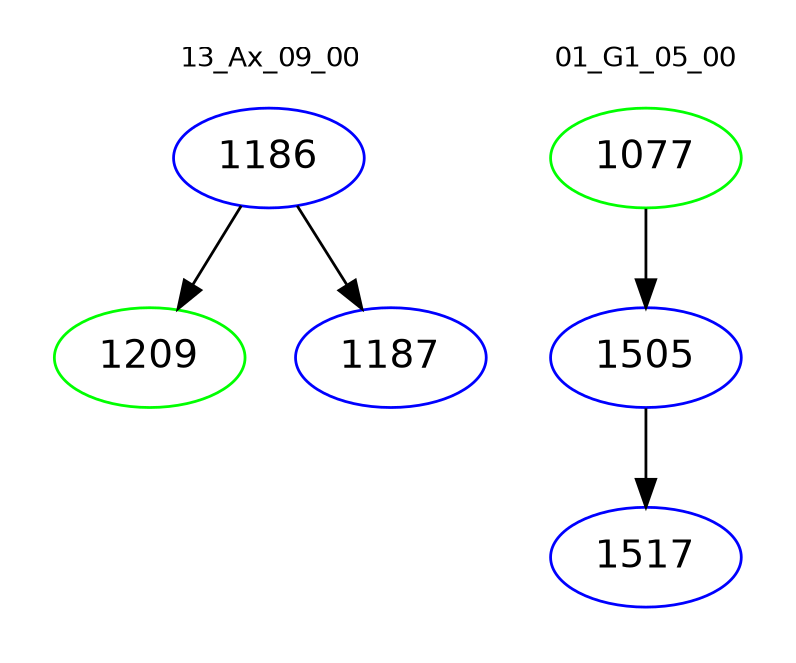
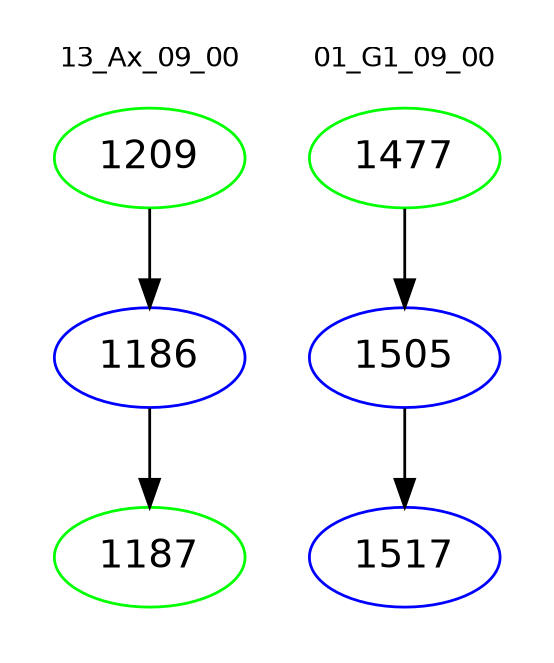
  digraph {
    fontname="DejaVu Sans"
    node [color=blue fontname="DejaVu Sans"]
    edge [color=black fontname="DejaVu Sans"]
    n1 [label=1186]
    n2 [color=green label=1209]
-   n3 [label=1187]
+   n3 [color=green label=1187]
    n4 [label=1505]
-   n5 [color=green label=1077]
+   n5 [color=green label=1477]
    n6 [label=1517]
    subgraph cluster_1 {
      color=white
      fontsize=10
      label="13_Ax_09_00"
      n1
      n2
      n3
    }
    subgraph cluster_2 {
      color=white
      fontsize=10
-     label="01_G1_05_00"
+     label="01_G1_09_00"
      n4
      n5
      n6
    }
-   n1 -> n2
+   n2 -> n1
    n1 -> n3
    n4 -> n6
    n5 -> n4
  }
